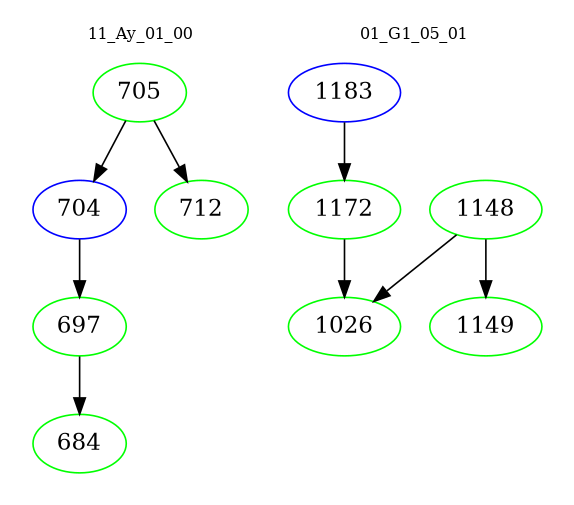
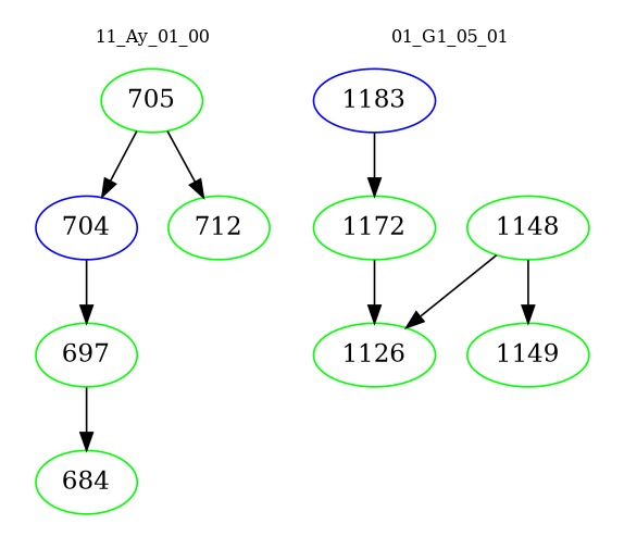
  digraph {
    node [color=green]
    edge [color=black]
    n1 [label=705]
    n2 [color=blue label=704]
    n3 [label=712]
    n4 [label=697]
    n5 [label=684]
    n6 [label=1148]
    n7 [color=blue label=1183]
    n8 [label=1149]
    n9 [label=1172]
-   n10 [label=1026]
+   n10 [label=1126]
    subgraph cluster_1 {
      color=white
      fontsize=10
      label="11_Ay_01_00"
      n1
      n2
      n3
      n4
      n5
    }
    subgraph cluster_2 {
      color=white
      fontsize=10
      label="01_G1_05_01"
      n6
      n7
      n8
      n9
      n10
    }
    n1 -> n2
    n1 -> n3
    n2 -> n4
    n4 -> n5
    n6 -> n8
    n6 -> n10
    n7 -> n9
    n9 -> n10
  }
